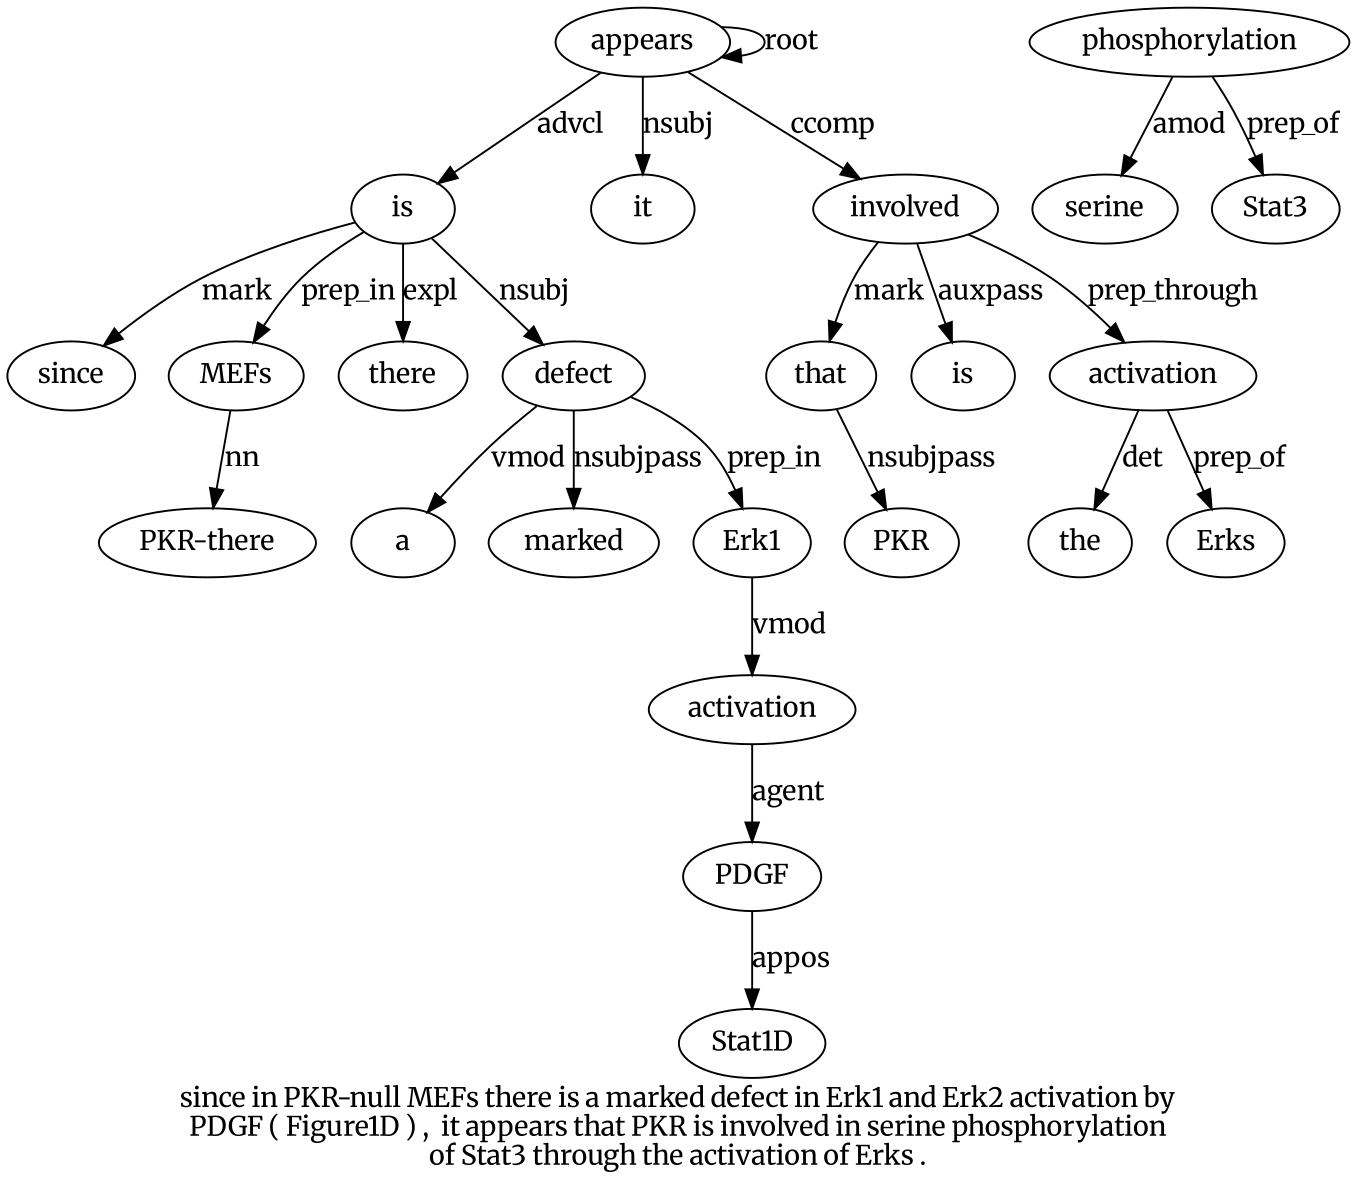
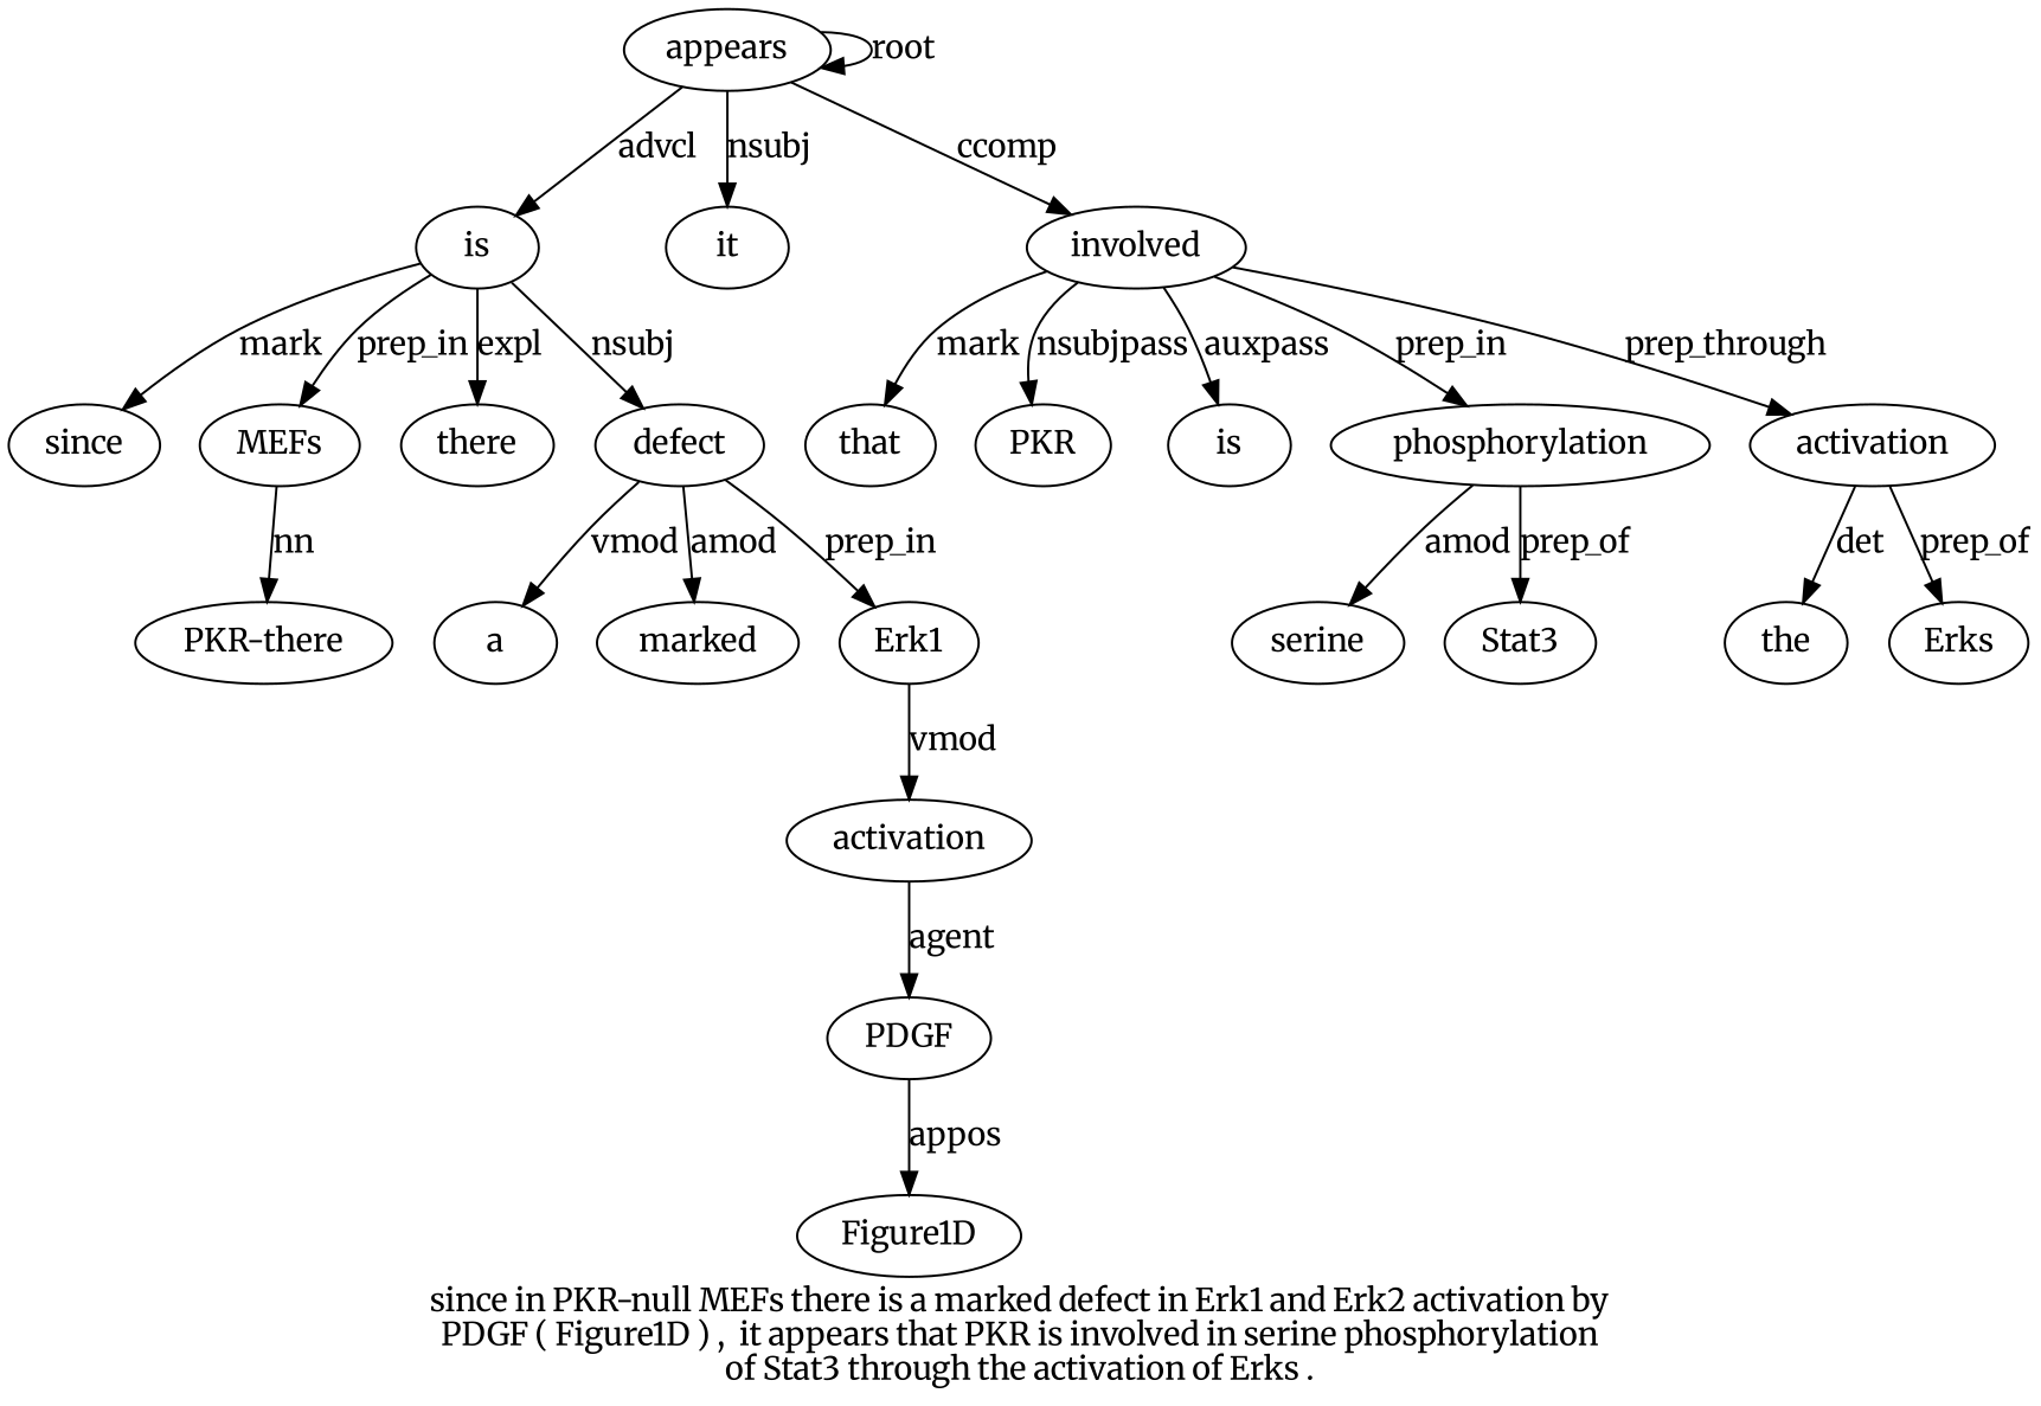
  digraph {
    fontname=Merriweather
    label="since in PKR-null MEFs there is a marked defect in Erk1 and Erk2 activation by\nPDGF ( Figure1D ) ,  it appears that PKR is involved in serine phosphorylation\nof Stat3 through the activation of Erks ."
    node [fillcolor=white fontname=Merriweather style=filled]
    edge [fontname=Merriweather]
    n1 [label=is]
    n2 [label=since]
    n3 [label=MEFs]
    n4 [label=there]
    n5 [label=defect]
    n6 [label="PKR-there"]
    n7 [label=a]
    n8 [label=marked]
    n9 [label=Erk1]
    n10 [label=appears]
    n11 [label=it]
    n12 [label=involved]
    n13 [label=that]
    n14 [label=PKR]
    n15 [label=is]
    n16 [label=phosphorylation]
    n17 [label=activation]
    n18 [label=activation]
    n19 [label=PDGF]
-   n20 [label=Stat1D]
+   n20 [label=Figure1D]
    n21 [label=serine]
    n22 [label=Stat3]
    n23 [label=the]
    n24 [label=Erks]
    n1 -> n2 [label=mark]
    n1 -> n3 [label=prep_in]
    n1 -> n4 [label=expl]
    n1 -> n5 [label=nsubj]
    n3 -> n6 [label=nn]
    n5 -> n7 [label=vmod]
-   n5 -> n8 [label=nsubjpass]
+   n5 -> n8 [label=amod]
    n5 -> n9 [label=prep_in]
    n9 -> n18 [label=vmod]
    n10 -> n1 [label=advcl]
    n10 -> n10 [label=root]
    n10 -> n11 [label=nsubj]
    n10 -> n12 [label=ccomp]
    n12 -> n13 [label=mark]
-   n13 -> n14 [label=nsubjpass]
+   n12 -> n14 [label=nsubjpass]
    n12 -> n15 [label=auxpass]
+   n12 -> n16 [label=prep_in]
    n12 -> n17 [label=prep_through]
    n16 -> n21 [label=amod]
    n16 -> n22 [label=prep_of]
    n17 -> n23 [label=det]
    n17 -> n24 [label=prep_of]
    n18 -> n19 [label=agent]
    n19 -> n20 [label=appos]
  }
